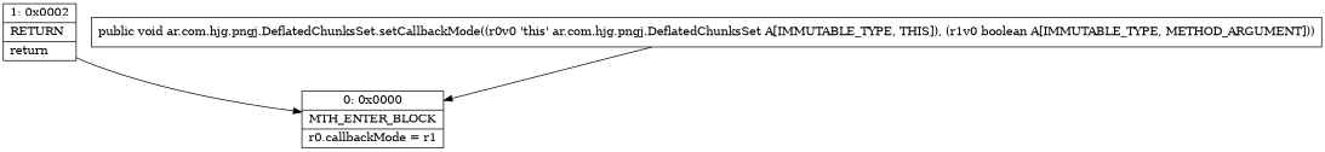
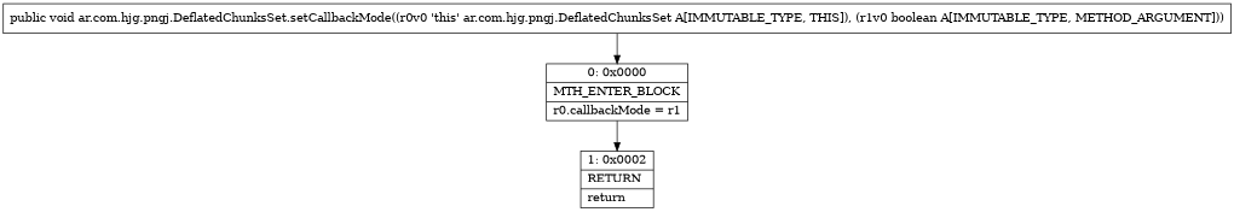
  digraph {
    node [shape=record]
    n1 [label="{0\:\ 0x0000|MTH_ENTER_BLOCK\l|r0.callbackMode = r1\l}"]
    n2 [label="{1\:\ 0x0002|RETURN\l|return\l}"]
    n3 [label="{public void ar.com.hjg.pngj.DeflatedChunksSet.setCallbackMode((r0v0 'this' ar.com.hjg.pngj.DeflatedChunksSet A[IMMUTABLE_TYPE, THIS]), (r1v0 boolean A[IMMUTABLE_TYPE, METHOD_ARGUMENT])) }"]
-   n2 -> n1
+   n1 -> n2
    n3 -> n1
  }
